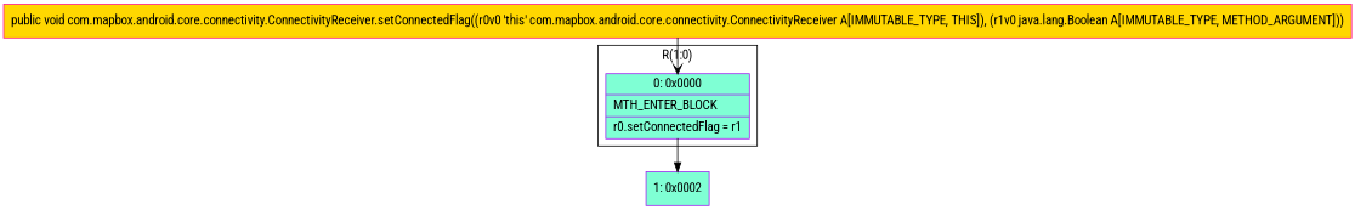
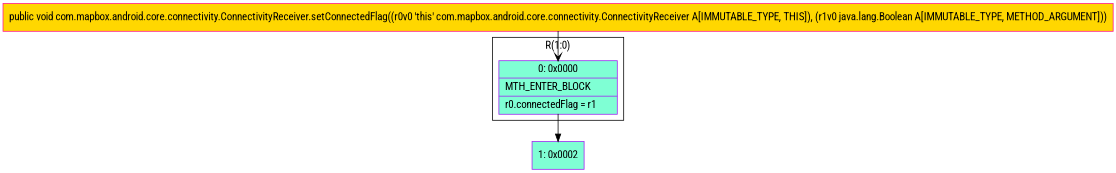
  digraph {
    fontname="Roboto Condensed"
    node [color=purple shape=record style=filled fillcolor=aquamarine fontname="Roboto Condensed"]
    edge [fontname="Roboto Condensed"]
-   n1 [label="{0\:\ 0x0000|MTH_ENTER_BLOCK\l|r0.setConnectedFlag = r1\l}"]
+   n1 [label="{0\:\ 0x0000|MTH_ENTER_BLOCK\l|r0.connectedFlag = r1\l}"]
    n2 [label="{1\:\ 0x0002}"]
    n3 [label="{public void com.mapbox.android.core.connectivity.ConnectivityReceiver.setConnectedFlag((r0v0 'this' com.mapbox.android.core.connectivity.ConnectivityReceiver A[IMMUTABLE_TYPE, THIS]), (r1v0 java.lang.Boolean A[IMMUTABLE_TYPE, METHOD_ARGUMENT])) }" fillcolor=gold color=deeppink]
    subgraph cluster_1 {
      label="R(1:0)"
      n1
    }
    n1 -> n2 [arrowhead=normal]
    n3 -> n1 [arrowhead=vee]
  }
